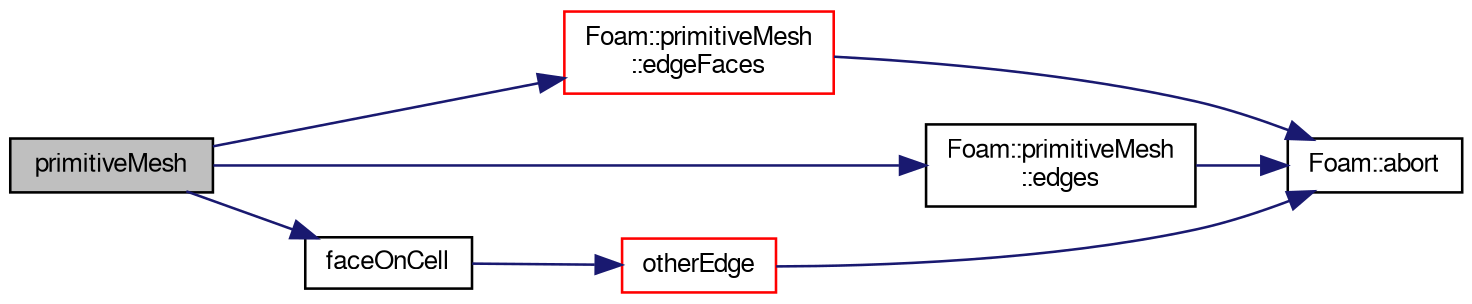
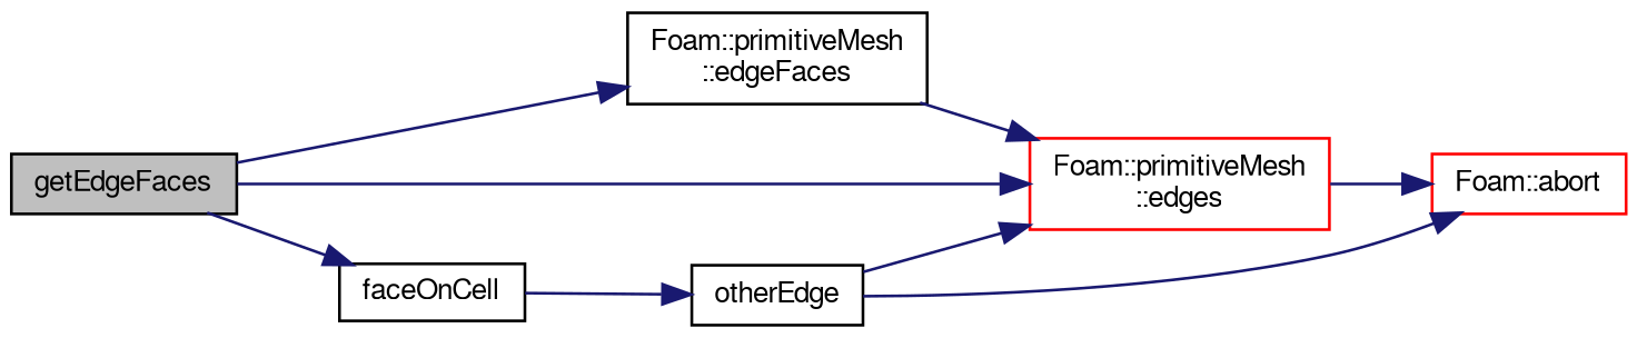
  digraph {
    rankdir=LR
    node [color=black fontname=FreeSans fontsize=10 shape=record]
    edge [color=midnightblue fontname=FreeSans fontsize=10 labelfontname=FreeSans labelfontsize=10 style=solid]
-   n1 [fillcolor=grey75 fontcolor=black height=0.2 label=primitiveMesh style=filled width=0.4]
-   n2 [color=red height=0.2 label="Foam::primitiveMesh\l::edgeFaces" width=0.4]
-   n3 [height=0.2 label="Foam::primitiveMesh\l::edges" width=0.4]
+   n1 [fillcolor=grey75 fontcolor=black height=0.2 label=getEdgeFaces style=filled width=0.4]
+   n2 [height=0.2 label="Foam::primitiveMesh\l::edgeFaces" width=0.4]
+   n3 [color=red height=0.2 label="Foam::primitiveMesh\l::edges" width=0.4]
    n4 [height=0.2 label=faceOnCell width=0.4]
-   n5 [height=0.2 label="Foam::abort" width=0.4]
-   n6 [color=red height=0.2 label=otherEdge width=0.4]
+   n5 [color=red height=0.2 label="Foam::abort" width=0.4]
+   n6 [height=0.2 label=otherEdge width=0.4]
    n1 -> n2
    n1 -> n3
    n1 -> n4
-   n2 -> n5
+   n2 -> n3
    n3 -> n5
    n4 -> n6
+   n6 -> n3
    n6 -> n5
  }
